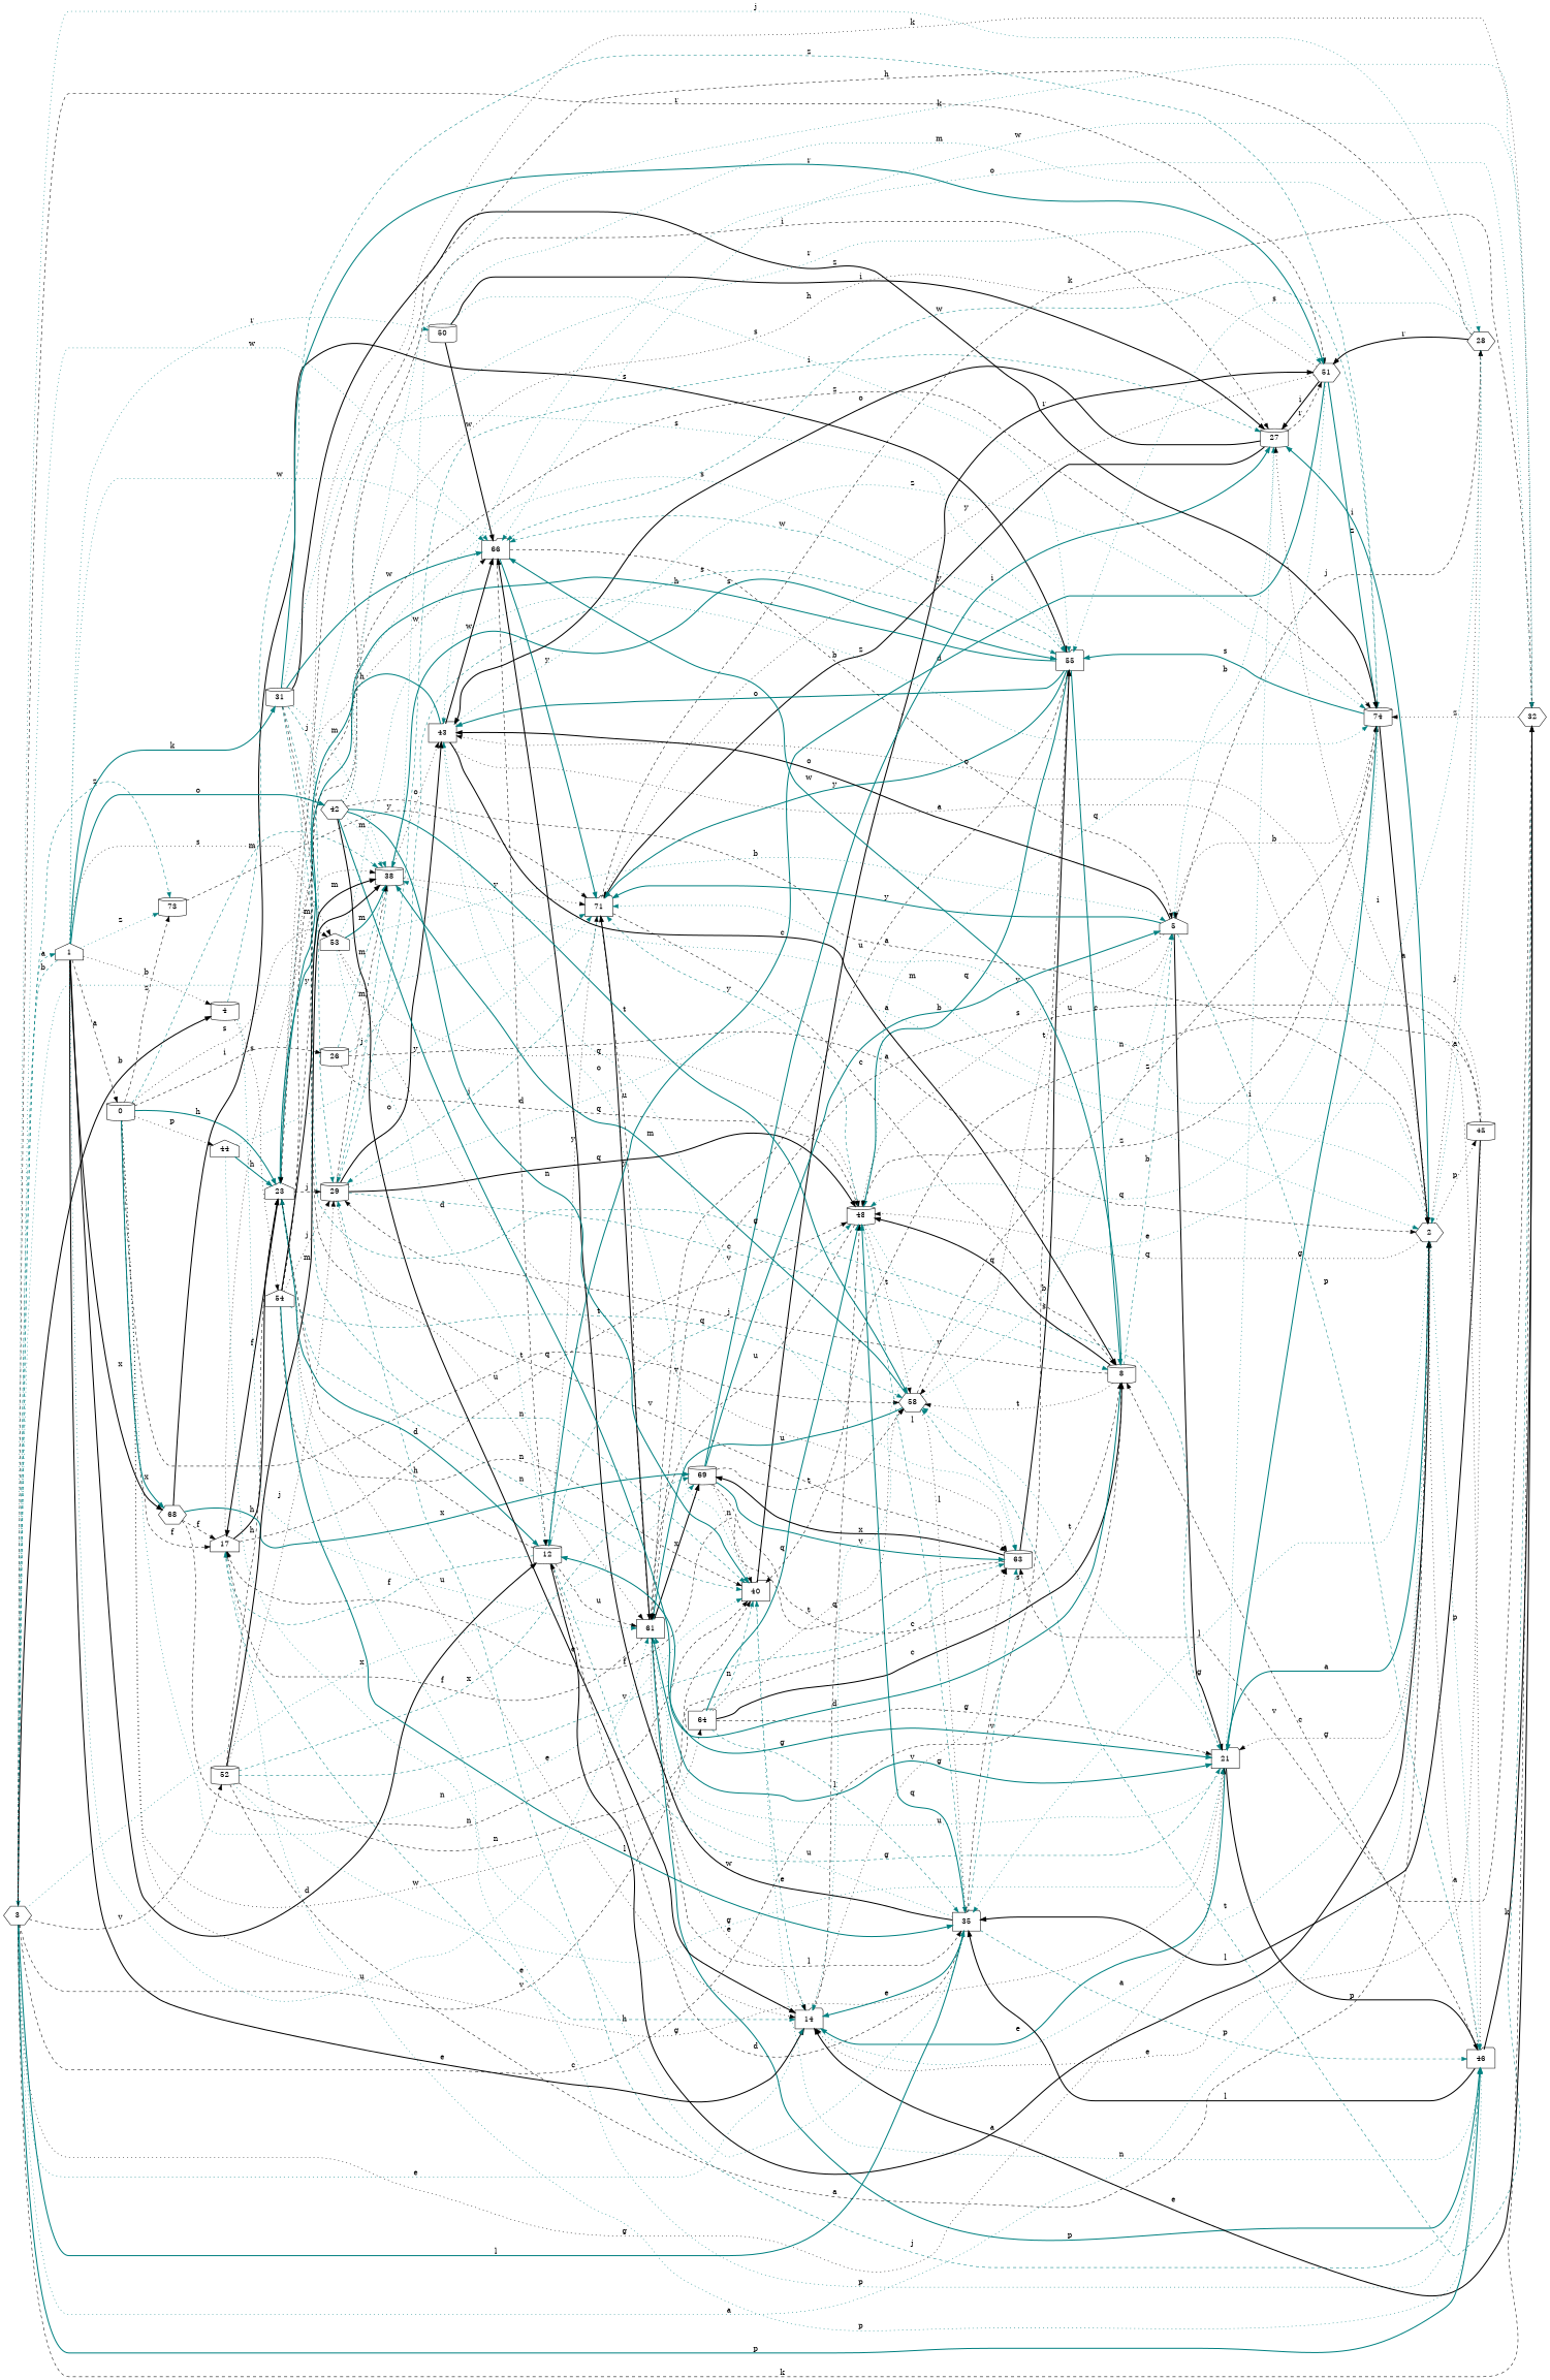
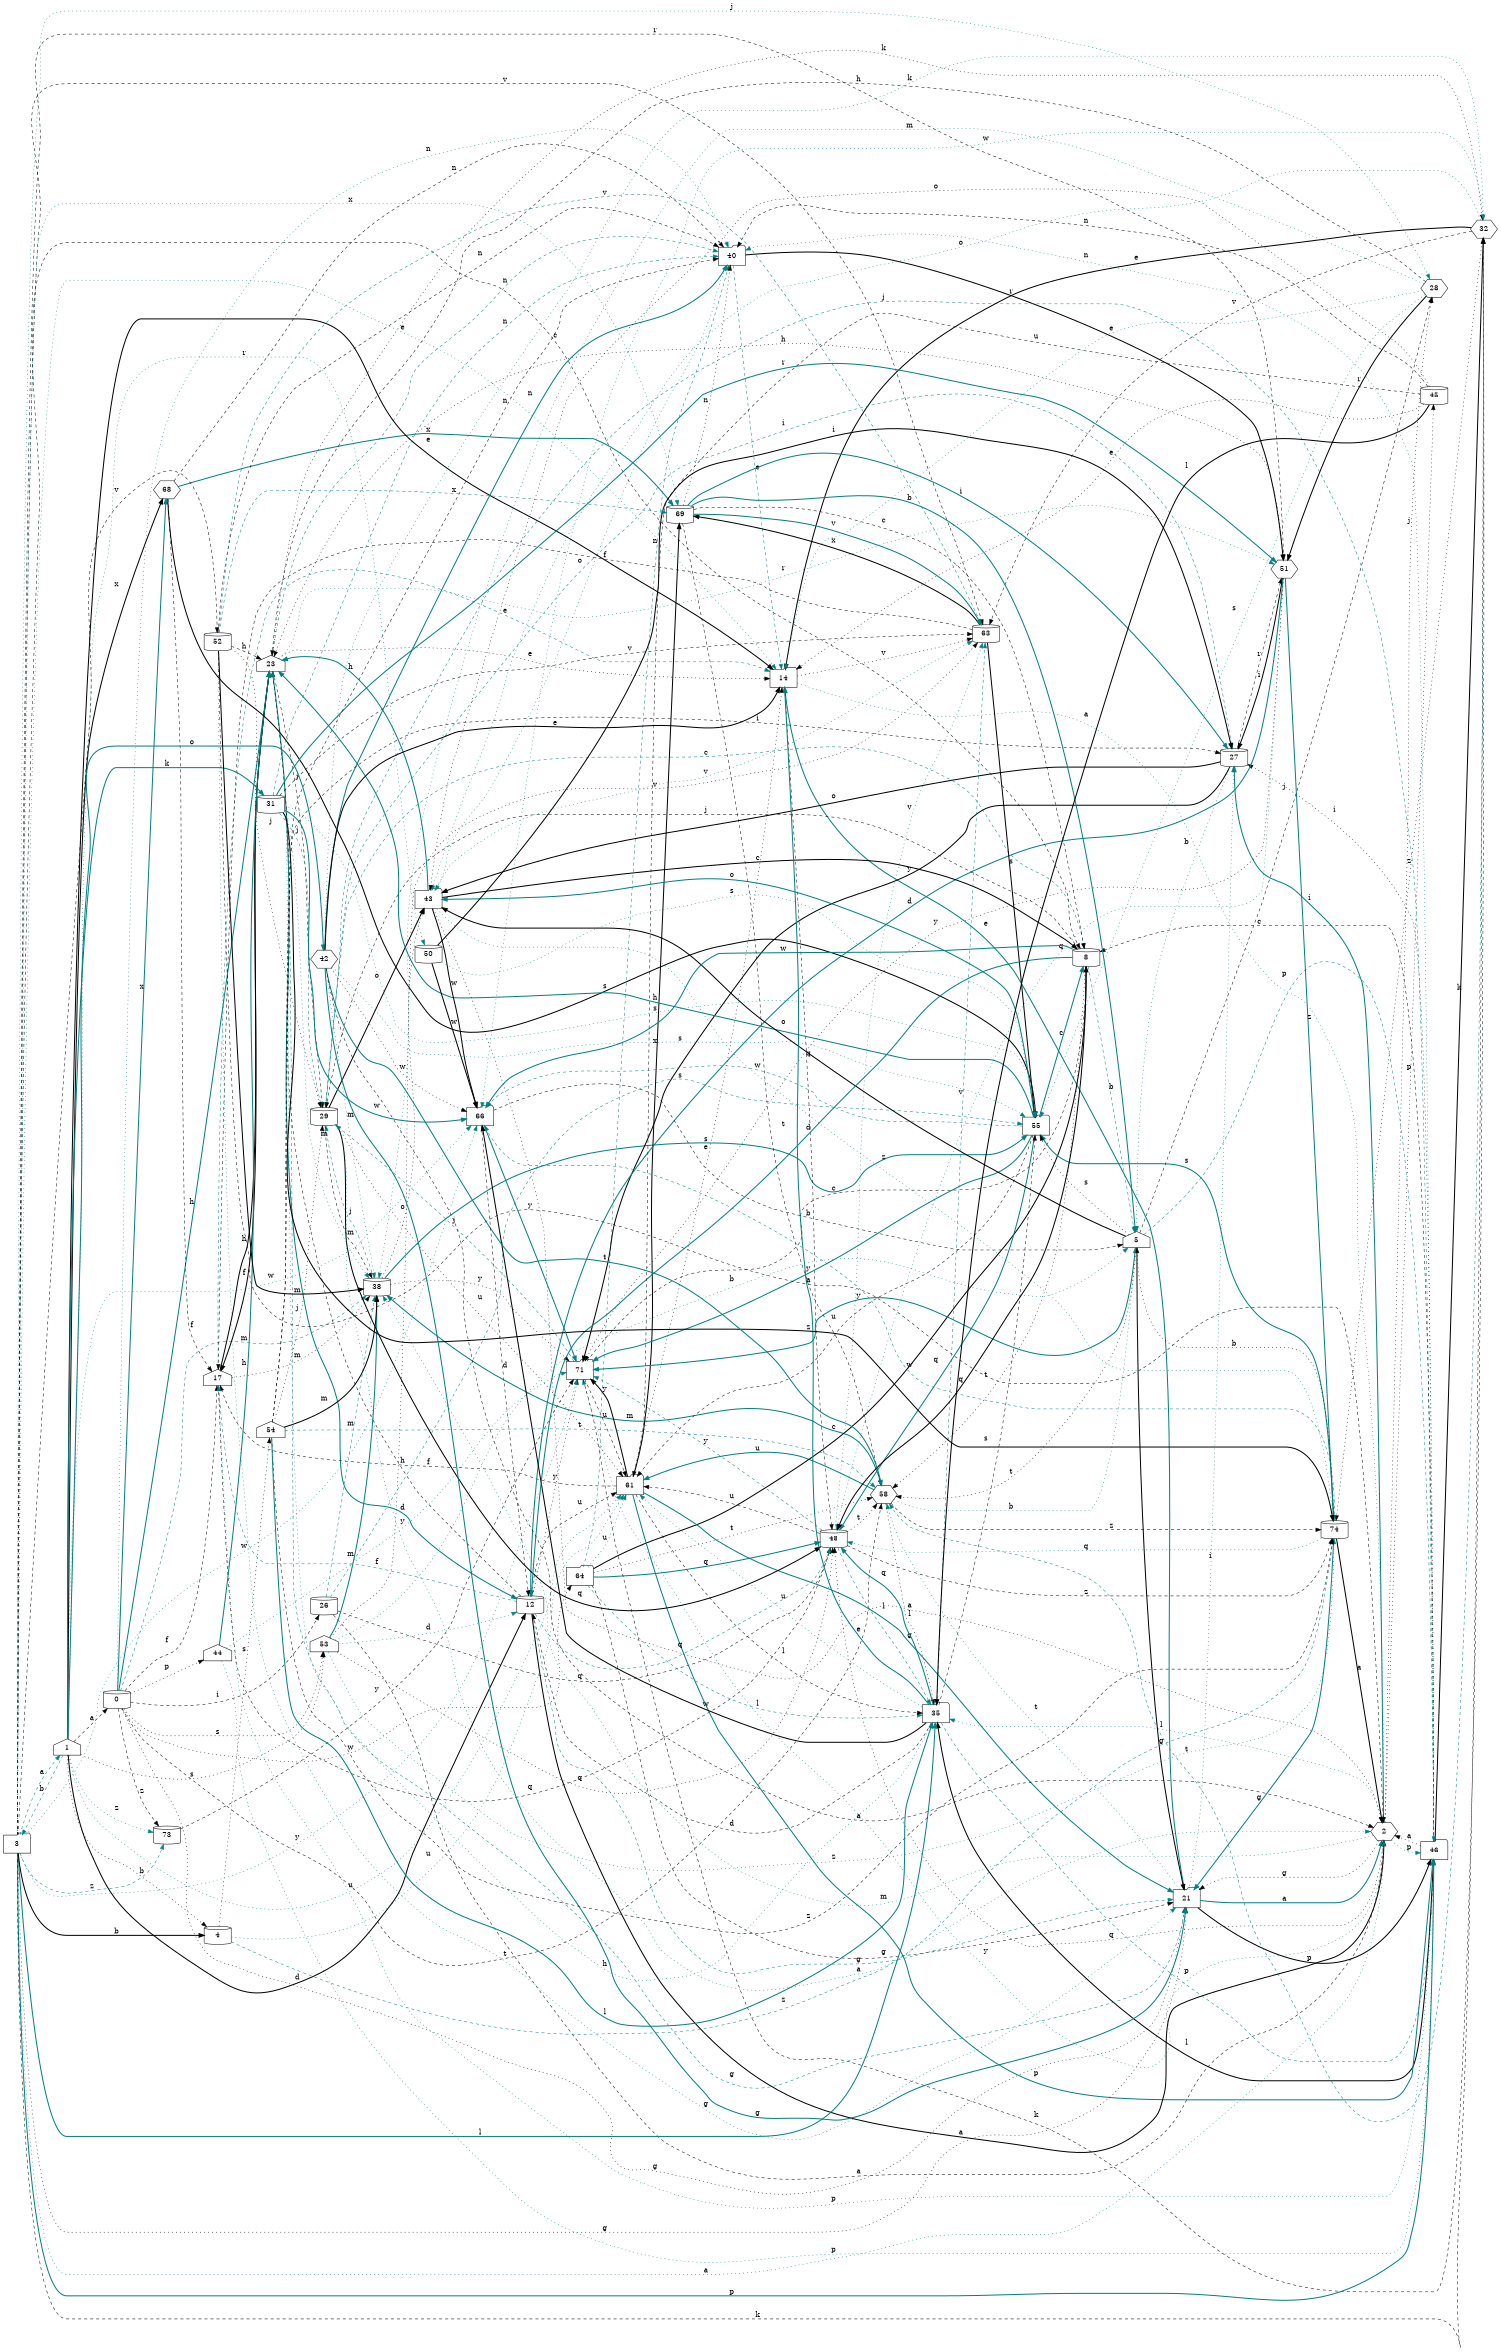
  strict digraph {
    rankdir=LR
    node [shape=cylinder]
    edge [color=black style=dotted]
    17 [shape=house]
    0
    21 [shape=folder]
    23 [shape=house]
    26
    38
    40 [shape=folder]
    44 [shape=house]
    53 [shape=house]
    58 [shape=hexagon]
    64 [shape=folder]
    68 [shape=hexagon]
    73
    14 [shape=folder]
    46 [shape=folder]
    48
    61 [shape=folder]
    2 [shape=hexagon]
    27
    12
    32 [shape=hexagon]
    51 [shape=hexagon]
    29
    55 [shape=folder]
    71 [shape=folder]
    43 [shape=folder]
    63
    74
    5 [shape=house]
    35 [shape=folder]
    8
    69
    1 [shape=house]
-   3 [shape=hexagon]
+   3 [shape=folder]
    4
    31
    42 [shape=hexagon]
    50
    66 [shape=folder]
    28 [shape=hexagon]
    n41 [label=52]
    54 [shape=house]
    45
    17 -> 23 [label=h style=bold]
    17 -> 38 [label=m]
    17 -> 14 [color=teal label=e style=dashed]
    17 -> 46 [color=teal label=p]
    17 -> 48 [label=q style=dashed]
    0 -> 17 [label=f style=dashed]
    0 -> 21 [label=g]
    0 -> 23 [color=teal label=h style=bold]
    0 -> 26 [label=i style=dashed]
    0 -> 38 [color=teal label=m style=dashed]
    0 -> 40 [color=teal label=n]
    0 -> 44 [label=p]
    0 -> 53 [label=s]
    0 -> 58 [label=t style=dashed]
    0 -> 64 [label=w]
    0 -> 68 [color=teal label=x style=bold]
    0 -> 73 [label=z style=dashed]
    21 -> 58 [color=teal label=t]
    21 -> 14 [color=teal label=e style=bold]
    21 -> 46 [label=p style=bold]
-   21 -> 61 [color=teal label=u]
+   64 -> 61 [color=teal label=u]
    21 -> 2 [color=teal label=a style=bold]
    21 -> 27 [color=teal label=i]
    23 -> 17 [label=f style=bold]
    23 -> 40 [color=teal label=n style=dashed]
    23 -> 14 [label=e]
    23 -> 12 [color=teal label=d style=bold]
    23 -> 32 [label=k]
    23 -> 51 [color=teal label=r]
    23 -> 29 [label=j style=dashed]
    26 -> 38 [color=teal label=m style=dashed]
    26 -> 48 [label=q style=dashed]
    26 -> 2 [label=a style=dashed]
    26 -> 55 [color=teal label=s style=dashed]
    38 -> 29 [color=teal label=j style=dashed]
    38 -> 55 [color=teal label=s style=bold]
    38 -> 71 [label=y]
    38 -> 43 [label=o]
    40 -> 14 [color=teal label=e style=dashed]
    40 -> 51 [label=r style=bold]
    40 -> 43 [color=teal label=o]
    44 -> 23 [color=teal label=h style=bold]
    44 -> 46 [color=teal label=p]
    44 -> 71 [color=teal label=y]
    53 -> 38 [color=teal label=m style=bold]
    53 -> 48 [label=q]
    53 -> 12 [color=teal label=d]
    53 -> 63 [label=v]
    53 -> 74 [color=teal label=z]
    53 -> 5 [color=teal label=b]
    58 -> 38 [color=teal label=m style=bold]
    58 -> 61 [color=teal label=u style=bold]
    58 -> 74 [label=z style=dashed]
    58 -> 5 [color=teal label=b]
    58 -> 35 [label=l]
    64 -> 21 [label=g style=dashed]
    64 -> 40 [color=teal label=n style=dashed]
    64 -> 58 [label=t]
    64 -> 48 [color=teal label=q style=bold]
    64 -> 35 [color=teal label=l style=dashed]
    64 -> 8 [label=c style=bold]
    68 -> 17 [label=f style=dashed]
    68 -> 40 [label=n style=dashed]
    68 -> 55 [label=s style=bold]
    68 -> 69 [color=teal label=x style=bold]
    73 -> 71 [label=y style=dashed]
    14 -> 48 [label=q style=dashed]
    14 -> 2 [color=teal label=a]
    14 -> 63 [label=v]
    46 -> 40 [color=teal label=n]
    46 -> 2 [label=a]
    46 -> 27 [label=i]
    46 -> 32 [label=k style=bold]
    46 -> 29 [color=teal label=j style=dashed]
    46 -> 35 [label=l style=bold]
    46 -> 8 [label=c style=dashed]
    48 -> 58 [label=t]
    48 -> 61 [label=u style=dashed]
    48 -> 71 [color=teal label=y style=dashed]
    48 -> 63 [color=teal label=v]
    48 -> 74 [label=z style=dashed]
    48 -> 35 [color=teal label=l style=dashed]
    61 -> 17 [label=f style=dashed]
    61 -> 21 [color=teal label=g style=bold]
    61 -> 14 [label=e]
    61 -> 46 [color=teal label=p style=bold]
    61 -> 71 [label=y style=bold]
    61 -> 35 [label=l style=dashed]
    61 -> 69 [label=x style=bold]
    2 -> 21 [label=g]
    2 -> 38 [color=teal label=m]
    2 -> 46 [color=teal label=p]
    2 -> 48 [label=q]
    2 -> 27 [color=teal label=i style=bold]
    2 -> 71 [color=teal label=y]
    2 -> 35 [color=teal label=l]
    2 -> 28 [label=j]
    2 -> 45 [label=p]
    27 -> 51 [label=r style=dashed]
    27 -> 71 [label=y style=bold]
    27 -> 43 [label=o style=bold]
    27 -> 5 [color=teal label=b]
    12 -> 17 [color=teal label=f style=dashed]
    12 -> 21 [color=teal label=g style=dashed]
    12 -> 23 [label=h style=dashed]
    12 -> 48 [color=teal label=q style=dashed]
    12 -> 61 [label=u style=dashed]
    12 -> 2 [label=a style=bold]
    12 -> 71 [label=y]
    32 -> 58 [color=teal label=t style=dashed]
    32 -> 14 [label=e style=bold]
    32 -> 43 [color=teal label=o]
    32 -> 63 [label=v style=dashed]
    32 -> 74 [label=z]
    32 -> 66 [color=teal label=w]
    51 -> 23 [label=h]
    51 -> 48 [color=teal label=q]
    51 -> 27 [label=i style=bold]
    51 -> 12 [color=teal label=d style=bold]
    51 -> 71 [label=y]
    51 -> 74 [color=teal label=z style=bold]
    29 -> 38 [label=m style=dashed]
    29 -> 48 [label=q style=bold]
    29 -> 61 [label=u]
    29 -> 2 [color=teal label=a]
    29 -> 27 [color=teal label=i style=dashed]
    29 -> 43 [label=o style=bold]
    29 -> 8 [color=teal label=c style=dashed]
    55 -> 23 [color=teal label=h style=bold]
    55 -> 48 [color=teal label=q style=bold]
    55 -> 61 [label=u style=dashed]
    55 -> 71 [color=teal label=y style=bold]
    55 -> 43 [color=teal label=o style=bold]
    55 -> 8 [color=teal label=c style=bold]
    55 -> 66 [color=teal label=w style=dashed]
    71 -> 61 [label=u style=dashed]
    71 -> 32 [label=k style=dashed]
    71 -> 29 [color=teal label=j style=dashed]
    71 -> 8 [label=c style=dashed]
    43 -> 23 [color=teal label=h style=bold]
    43 -> 2 [label=a]
    43 -> 63 [color=teal label=v]
    43 -> 74 [color=teal label=z]
    43 -> 8 [label=c style=bold]
    43 -> 66 [label=w style=bold]
    63 -> 17 [label=f style=dashed]
    63 -> 55 [label=s style=bold]
    63 -> 69 [label=x style=bold]
    74 -> 21 [color=teal label=g style=bold]
    74 -> 48 [color=teal label=q]
    74 -> 2 [label=a style=bold]
    74 -> 55 [color=teal label=s style=bold]
    74 -> 5 [label=b]
    74 -> 66 [color=teal label=w style=dashed]
    5 -> 21 [label=g style=bold]
    5 -> 58 [label=t]
    5 -> 46 [color=teal label=p style=dashed]
-   5 -> 48 [label=s]
+   5 -> 55 [label=s]
    5 -> 71 [color=teal label=y style=bold]
    5 -> 43 [label=o style=bold]
    5 -> 28 [label=j style=dashed]
    35 -> 23 [color=teal label=h]
    35 -> 14 [color=teal label=e style=bold]
    35 -> 46 [color=teal label=p style=dashed]
    35 -> 48 [color=teal label=q style=bold]
    35 -> 61 [color=teal label=u]
    35 -> 12 [label=d style=dashed]
    35 -> 55 [label=s style=dashed]
    35 -> 63 [color=teal label=v style=dashed]
    35 -> 66 [label=w style=bold]
    8 -> 58 [label=t]
    8 -> 48 [label=q style=bold]
    8 -> 12 [color=teal label=d style=bold]
    8 -> 29 [label=j style=dashed]
    8 -> 5 [color=teal label=b style=dashed]
    8 -> 66 [color=teal label=w style=bold]
    69 -> 40 [label=n]
    69 -> 58 [label=t style=dashed]
    69 -> 27 [color=teal label=i style=bold]
    69 -> 63 [color=teal label=v style=bold]
    69 -> 5 [color=teal label=b style=bold]
    69 -> 8 [label=c style=dashed]
    1 -> 0 [label=a style=dashed]
    1 -> 53 [label=s]
    1 -> 68 [label=x style=bold]
    1 -> 73 [color=teal label=z]
    1 -> 14 [label=e style=bold]
    1 -> 61 [color=teal label=u]
    1 -> 12 [label=d style=bold]
    1 -> 3 [color=teal label=b style=dashed]
    1 -> 4 [label=b]
    1 -> 31 [color=teal label=k style=bold]
    1 -> 42 [color=teal label=o style=bold]
    1 -> 50 [color=teal label=r]
    1 -> 66 [color=teal label=w]
    3 -> 21 [label=g]
    3 -> 73 [color=teal label=z style=dashed]
    3 -> 14 [color=teal label=e]
    3 -> 46 [color=teal label=p style=bold]
    3 -> 2 [color=teal label=a]
    3 -> 32 [label=k style=dashed]
    3 -> 51 [label=r style=dashed]
    3 -> 71 [color=teal label=y]
    3 -> 63 [label=v style=dashed]
    3 -> 35 [color=teal label=l style=bold]
    3 -> 8 [label=c style=dashed]
    3 -> 69 [color=teal label=x]
    3 -> 1 [color=teal label=a style=dashed]
    3 -> 4 [label=b style=bold]
    3 -> 66 [color=teal label=w]
    3 -> 28 [color=teal label=j]
    3 -> n41 [label=v style=dashed]
    4 -> 61 [color=teal label=u]
    4 -> 74 [color=teal label=z style=dashed]
    4 -> 54 [label=s]
    31 -> 21 [color=teal label=g style=dashed]
    31 -> 38 [color=teal label=m]
    31 -> 40 [color=teal label=n style=dashed]
    31 -> 51 [color=teal label=r style=bold]
    31 -> 29 [color=teal label=j style=dashed]
    31 -> 55 [color=teal label=s]
    31 -> 63 [label=v style=dashed]
    31 -> 74 [label=z style=bold]
    31 -> 66 [color=teal label=w style=bold]
    42 -> 21 [color=teal label=g style=bold]
    42 -> 38 [color=teal label=m]
    42 -> 40 [color=teal label=n style=bold]
    42 -> 58 [color=teal label=t style=bold]
    42 -> 14 [label=e style=bold]
    42 -> 2 [label=a style=dashed]
    42 -> 32 [color=teal label=k]
    42 -> 55 [color=teal label=s]
    42 -> 66 [label=w]
    50 -> 27 [label=i style=bold]
    50 -> 55 [color=teal label=s]
    50 -> 66 [label=w style=bold]
    66 -> 12 [label=d style=dashed]
    66 -> 71 [color=teal label=y style=bold]
    66 -> 5 [label=b style=dashed]
    28 -> 23 [label=h style=dashed]
    28 -> 38 [color=teal label=m]
    28 -> 14 [color=teal label=e]
-   28 -> 2 [color=teal label=a]
    28 -> 51 [label=r style=bold]
    28 -> 55 [color=teal label=s]
    n41 -> 21 [color=teal label=g]
    n41 -> 23 [label=h style=dashed]
    n41 -> 38 [label=m style=bold]
    n41 -> 40 [label=n style=dashed]
    n41 -> 2 [label=a style=dashed]
    n41 -> 29 [label=j]
    n41 -> 63 [color=teal label=v style=dashed]
    n41 -> 69 [color=teal label=x style=dashed]
    54 -> 38 [label=m style=bold]
    54 -> 40 [label=n style=dashed]
    54 -> 58 [color=teal label=t style=dashed]
    54 -> 27 [label=i style=dashed]
    54 -> 29 [label=j]
    54 -> 74 [label=z style=dashed]
    54 -> 35 [color=teal label=l style=bold]
    45 -> 40 [label=n style=dashed]
    45 -> 14 [label=e]
    45 -> 61 [label=u style=dashed]
    45 -> 43 [label=o]
    45 -> 35 [label=l style=bold]
  }
